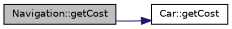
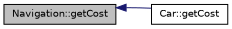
  digraph {
    rankdir=LR
    node [color=black fontname=Helvetica fontsize=10 shape=record style=filled]
    n1 [fillcolor=grey75 fontcolor=black height=0.2 label="Navigation::getCost" width=0.4]
    n2 [fillcolor=white height=0.2 label="Car::getCost" width=0.4]
-   n1 -> n2 [color=midnightblue fontname=Helvetica fontsize=10 labelfontname=Helvetica labelfontsize=10 style=solid]
+   n2 -> n1 [color=midnightblue fontname=Helvetica fontsize=10 labelfontname=Helvetica labelfontsize=10 style=solid]
  }
